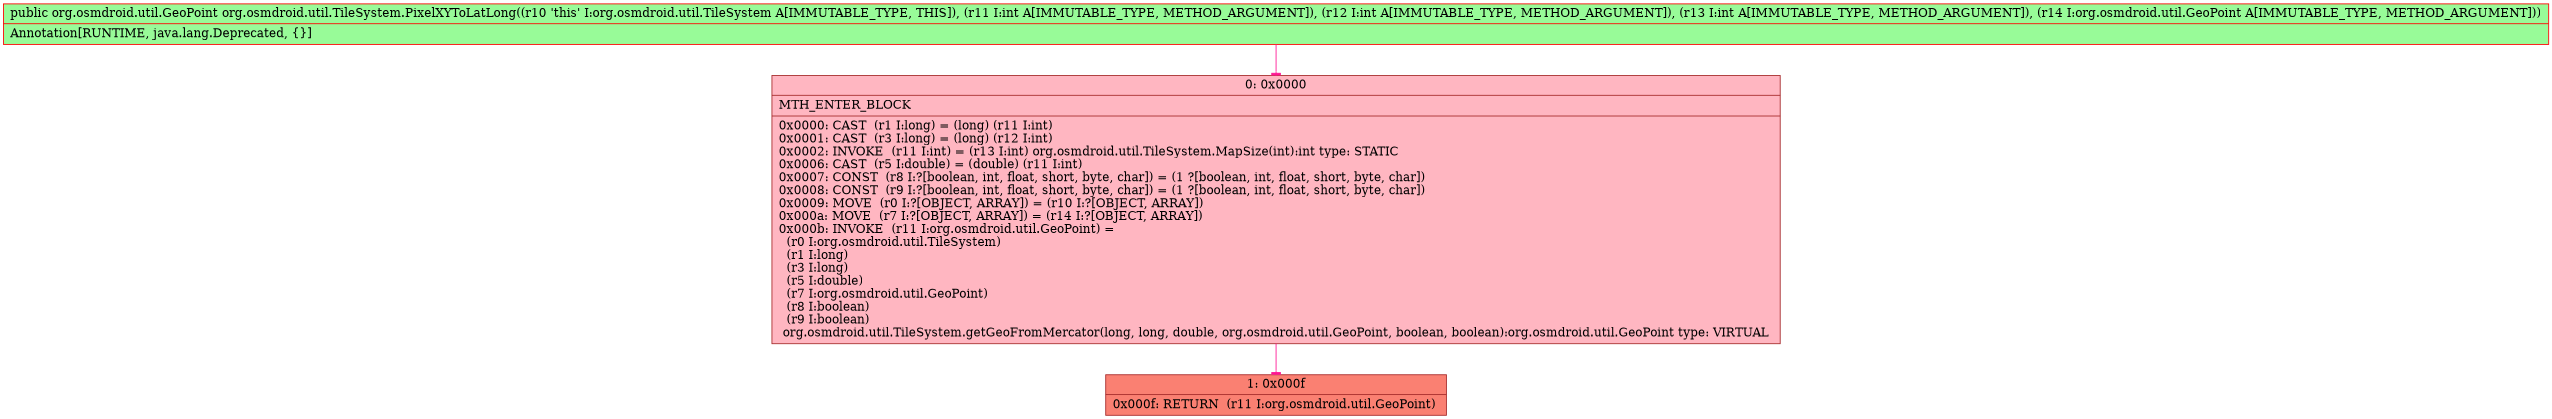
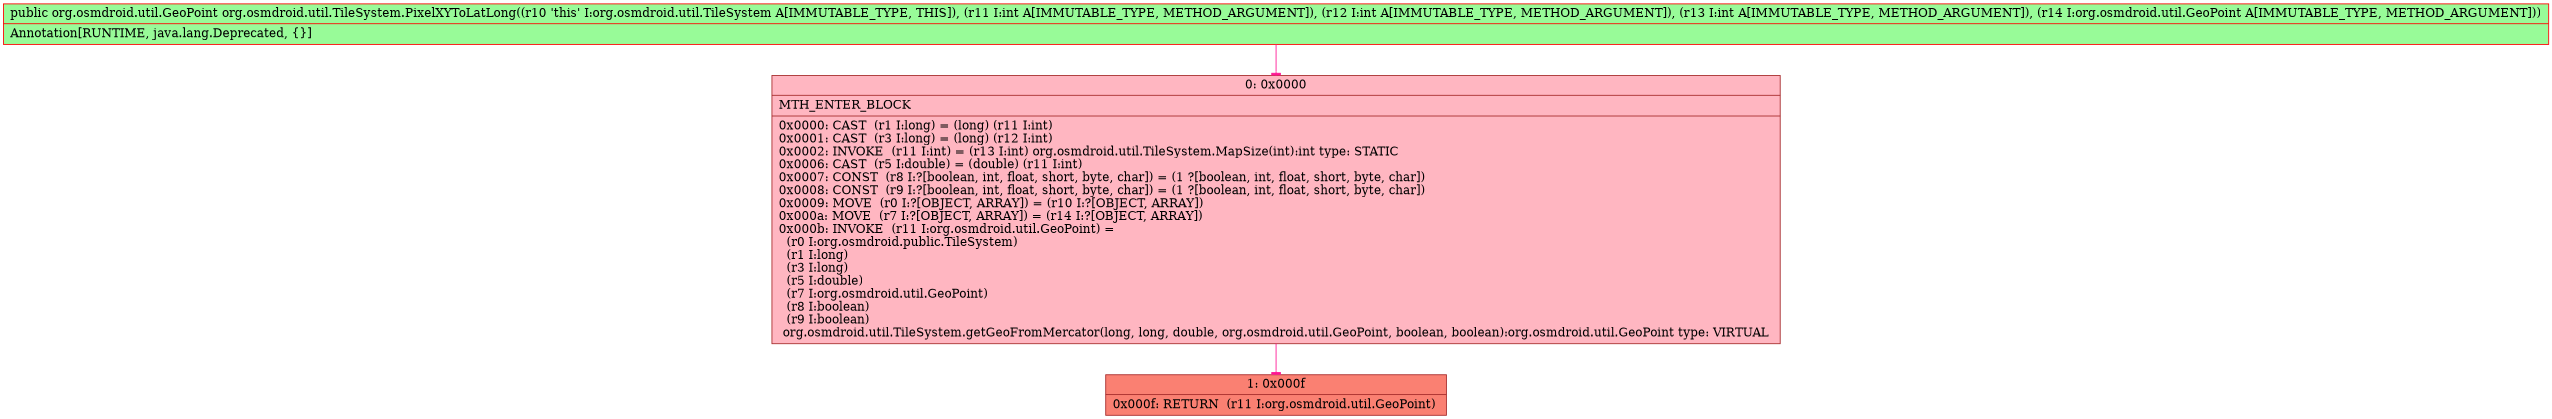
  digraph {
    node [shape=record style=filled color=brown]
    edge [color=deeppink arrowhead=tee]
-   n1 [label="{0\:\ 0x0000|MTH_ENTER_BLOCK\l|0x0000: CAST  (r1 I:long) = (long) (r11 I:int) \l0x0001: CAST  (r3 I:long) = (long) (r12 I:int) \l0x0002: INVOKE  (r11 I:int) = (r13 I:int) org.osmdroid.util.TileSystem.MapSize(int):int type: STATIC \l0x0006: CAST  (r5 I:double) = (double) (r11 I:int) \l0x0007: CONST  (r8 I:?[boolean, int, float, short, byte, char]) = (1 ?[boolean, int, float, short, byte, char]) \l0x0008: CONST  (r9 I:?[boolean, int, float, short, byte, char]) = (1 ?[boolean, int, float, short, byte, char]) \l0x0009: MOVE  (r0 I:?[OBJECT, ARRAY]) = (r10 I:?[OBJECT, ARRAY]) \l0x000a: MOVE  (r7 I:?[OBJECT, ARRAY]) = (r14 I:?[OBJECT, ARRAY]) \l0x000b: INVOKE  (r11 I:org.osmdroid.util.GeoPoint) = \l  (r0 I:org.osmdroid.util.TileSystem)\l  (r1 I:long)\l  (r3 I:long)\l  (r5 I:double)\l  (r7 I:org.osmdroid.util.GeoPoint)\l  (r8 I:boolean)\l  (r9 I:boolean)\l org.osmdroid.util.TileSystem.getGeoFromMercator(long, long, double, org.osmdroid.util.GeoPoint, boolean, boolean):org.osmdroid.util.GeoPoint type: VIRTUAL \l}" fillcolor=lightpink]
+   n1 [label="{0\:\ 0x0000|MTH_ENTER_BLOCK\l|0x0000: CAST  (r1 I:long) = (long) (r11 I:int) \l0x0001: CAST  (r3 I:long) = (long) (r12 I:int) \l0x0002: INVOKE  (r11 I:int) = (r13 I:int) org.osmdroid.util.TileSystem.MapSize(int):int type: STATIC \l0x0006: CAST  (r5 I:double) = (double) (r11 I:int) \l0x0007: CONST  (r8 I:?[boolean, int, float, short, byte, char]) = (1 ?[boolean, int, float, short, byte, char]) \l0x0008: CONST  (r9 I:?[boolean, int, float, short, byte, char]) = (1 ?[boolean, int, float, short, byte, char]) \l0x0009: MOVE  (r0 I:?[OBJECT, ARRAY]) = (r10 I:?[OBJECT, ARRAY]) \l0x000a: MOVE  (r7 I:?[OBJECT, ARRAY]) = (r14 I:?[OBJECT, ARRAY]) \l0x000b: INVOKE  (r11 I:org.osmdroid.util.GeoPoint) = \l  (r0 I:org.osmdroid.public.TileSystem)\l  (r1 I:long)\l  (r3 I:long)\l  (r5 I:double)\l  (r7 I:org.osmdroid.util.GeoPoint)\l  (r8 I:boolean)\l  (r9 I:boolean)\l org.osmdroid.util.TileSystem.getGeoFromMercator(long, long, double, org.osmdroid.util.GeoPoint, boolean, boolean):org.osmdroid.util.GeoPoint type: VIRTUAL \l}" fillcolor=lightpink]
    n2 [label="{1\:\ 0x000f|0x000f: RETURN  (r11 I:org.osmdroid.util.GeoPoint) \l}" fillcolor=salmon]
    n3 [label="{public org.osmdroid.util.GeoPoint org.osmdroid.util.TileSystem.PixelXYToLatLong((r10 'this' I:org.osmdroid.util.TileSystem A[IMMUTABLE_TYPE, THIS]), (r11 I:int A[IMMUTABLE_TYPE, METHOD_ARGUMENT]), (r12 I:int A[IMMUTABLE_TYPE, METHOD_ARGUMENT]), (r13 I:int A[IMMUTABLE_TYPE, METHOD_ARGUMENT]), (r14 I:org.osmdroid.util.GeoPoint A[IMMUTABLE_TYPE, METHOD_ARGUMENT]))  | Annotation[RUNTIME, java.lang.Deprecated, \{\}]\l}" fillcolor=palegreen color=red]
    n1 -> n2
    n3 -> n1
  }
